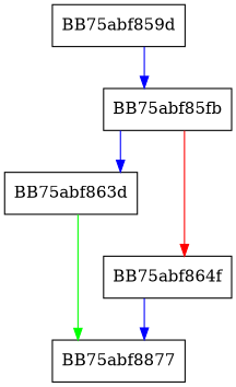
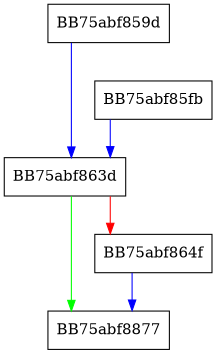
  digraph {
    splines=ortho
    node [shape=box]
    edge [color=blue]
    BB75abf85fb
    BB75abf863d
    BB75abf859d
    n4 [label=BB75abf8877]
    BB75abf864f
    BB75abf85fb -> BB75abf863d
    BB75abf863d -> n4 [color=green]
-   BB75abf85fb -> BB75abf864f [color=red]
-   BB75abf859d -> BB75abf85fb
+   BB75abf863d -> BB75abf864f [color=red]
+   BB75abf859d -> BB75abf863d
    BB75abf864f -> n4
  }
